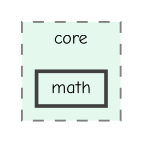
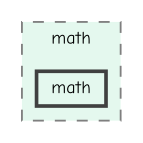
  digraph {
    compound=true
    fontname="Comic Neue"
    n1 [color=grey25 fillcolor="#e4f8ee" fontname="Comic Neue" fontsize=10 height=0.2 label=math shape=box style="filled,bold" width=0.4]
    subgraph cluster_1 {
      bgcolor="#e4f8ee"
      fontsize=10
-     label=core
+     label=math
      pencolor=grey50
      style="filled,dashed"
      n1
    }
  }
